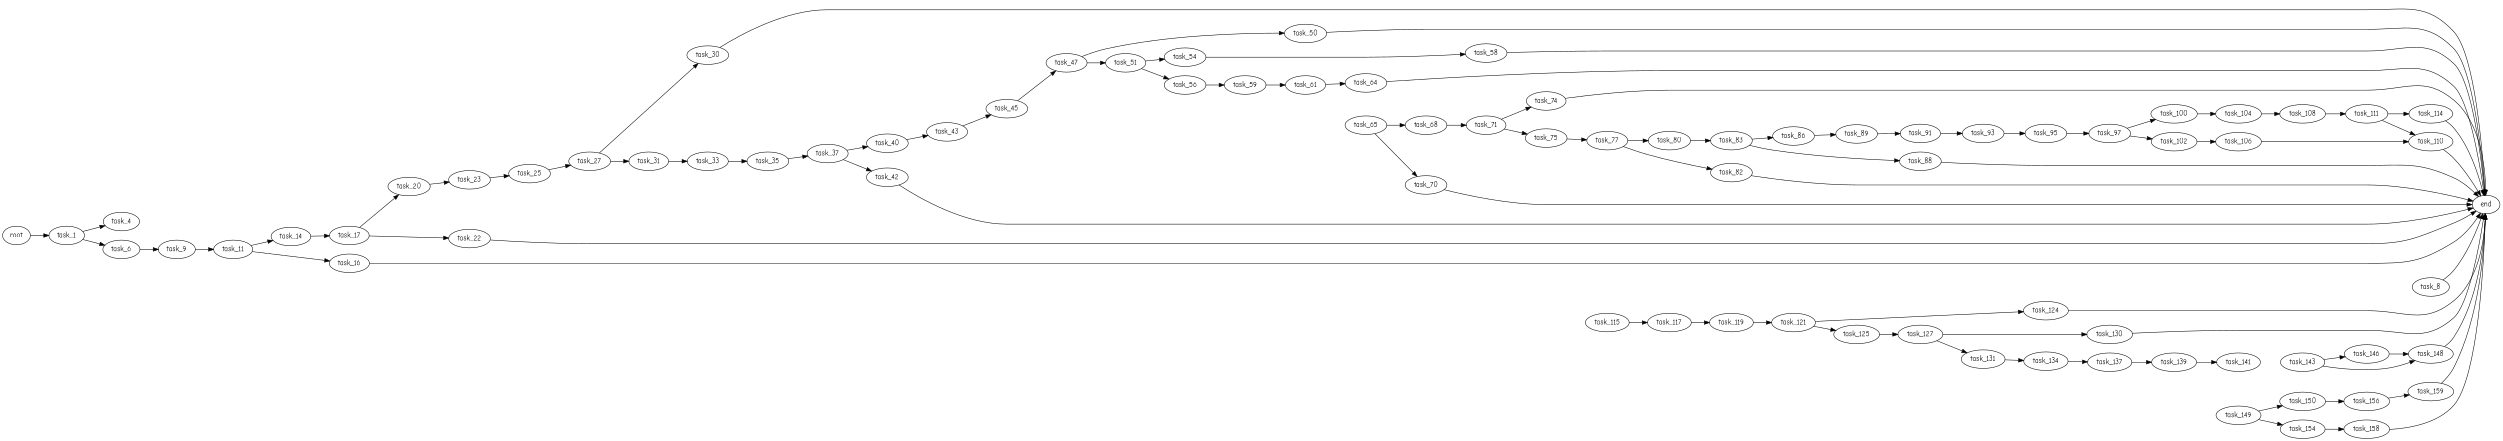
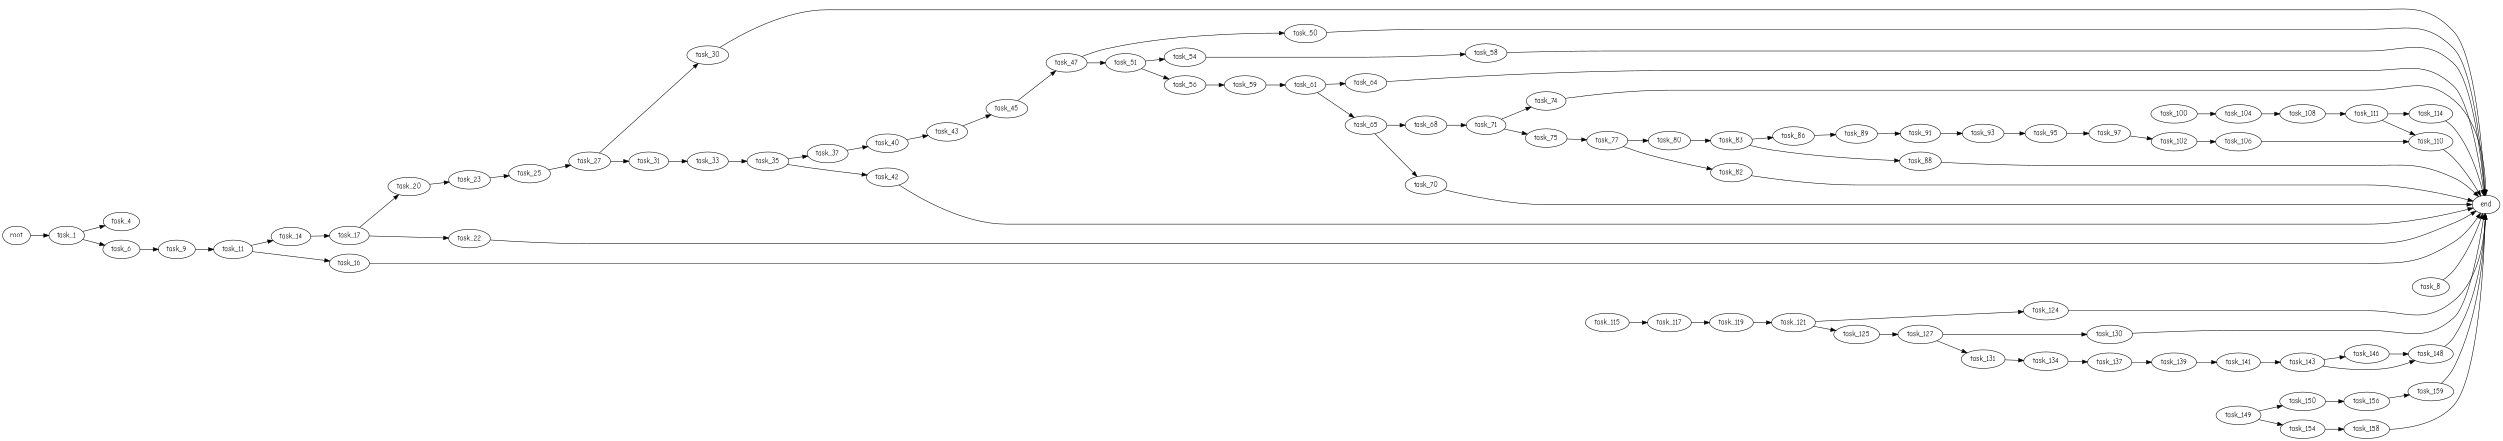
  digraph {
    fontname="Comic Neue"
    rankdir=LR
    node [fontname="Comic Neue"]
    edge [fontname="Comic Neue"]
    root
    task_1
    task_4
    task_6
    task_9
    task_8
    end
    task_11
    task_14
    task_16
    task_17
    task_20
    task_22
    task_23
    task_25
    task_27
    task_30
    task_31
    task_33
    task_35
    task_37
    task_40
    task_42
    task_43
    task_45
    task_47
    task_50
    task_51
    task_54
    task_56
    task_58
    task_59
    task_61
    task_64
    task_65
    task_68
    task_70
    task_71
    task_74
    task_75
    task_77
    task_80
    task_82
    task_83
    task_86
    task_88
    task_89
    task_91
    task_93
    task_95
    task_97
    task_100
    task_102
    task_104
    task_106
    task_108
    task_110
    task_111
    task_114
    task_115
    task_117
    task_119
    task_121
    task_124
    task_125
    task_127
    task_130
    task_131
    task_134
    task_137
    task_139
    task_141
    task_143
    task_146
    task_148
    n76 [label=task_150]
    task_149
    task_154
    task_156
    task_158
    task_159
    root -> task_1
    task_1 -> task_4
    task_1 -> task_6
    task_6 -> task_9
    task_9 -> task_11
    task_8 -> end
    task_11 -> task_14
    task_11 -> task_16
    task_14 -> task_17
    task_16 -> end
    task_17 -> task_20
    task_17 -> task_22
    task_20 -> task_23
    task_22 -> end
    task_23 -> task_25
    task_25 -> task_27
    task_27 -> task_30
    task_27 -> task_31
    task_30 -> end
    task_31 -> task_33
    task_33 -> task_35
    task_35 -> task_37
    task_37 -> task_40
-   task_37 -> task_42
+   task_35 -> task_42
    task_40 -> task_43
    task_42 -> end
    task_43 -> task_45
    task_45 -> task_47
    task_47 -> task_50
    task_47 -> task_51
    task_50 -> end
    task_51 -> task_54
    task_51 -> task_56
    task_54 -> task_58
    task_56 -> task_59
    task_58 -> end
    task_59 -> task_61
    task_61 -> task_64
+   task_61 -> task_65
    task_64 -> end
    task_65 -> task_68
    task_65 -> task_70
    task_68 -> task_71
    task_70 -> end
    task_71 -> task_74
    task_71 -> task_75
    task_74 -> end
    task_75 -> task_77
    task_77 -> task_80
    task_77 -> task_82
    task_80 -> task_83
    task_82 -> end
    task_83 -> task_86
    task_83 -> task_88
    task_86 -> task_89
    task_88 -> end
    task_89 -> task_91
    task_91 -> task_93
    task_93 -> task_95
    task_95 -> task_97
-   task_97 -> task_100
    task_97 -> task_102
    task_100 -> task_104
    task_102 -> task_106
    task_104 -> task_108
    task_106 -> task_110
    task_108 -> task_111
    task_110 -> end
    task_111 -> task_110
    task_111 -> task_114
    task_114 -> end
    task_115 -> task_117
    task_117 -> task_119
    task_119 -> task_121
    task_121 -> task_124
    task_121 -> task_125
    task_124 -> end
    task_125 -> task_127
    task_127 -> task_130
    task_127 -> task_131
    task_130 -> end
    task_131 -> task_134
    task_134 -> task_137
    task_137 -> task_139
    task_139 -> task_141
+   task_141 -> task_143
    task_143 -> task_146
    task_143 -> task_148
    task_146 -> task_148
    task_148 -> end
    n76 -> task_156
    task_149 -> n76
    task_149 -> task_154
    task_154 -> task_158
    task_156 -> task_159
    task_158 -> end
    task_159 -> end
  }
